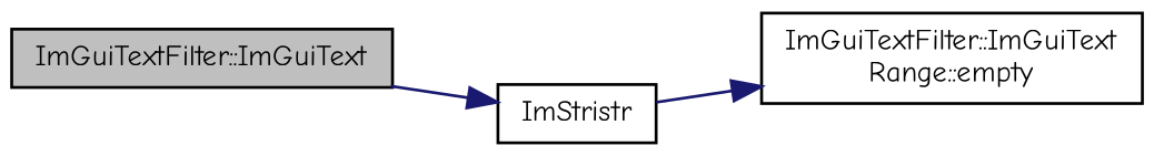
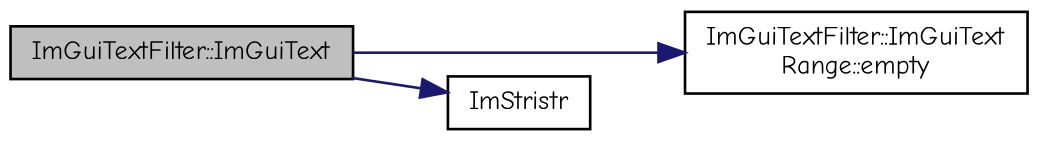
  digraph {
    fontname="Comic Neue"
    rankdir=LR
    node [color=black fillcolor=white fontname="Comic Neue" fontsize=10 shape=record style=filled]
    edge [color=midnightblue fontname="Comic Neue" fontsize=10 labelfontname=Helvetica labelfontsize=10 style=solid]
    n1 [fillcolor=grey75 fontcolor=black height=0.2 label="ImGuiTextFilter::ImGuiText" width=0.4]
    n2 [height=0.2 label="ImGuiTextFilter::ImGuiText\lRange::empty" width=0.4]
    n3 [height=0.2 label=ImStristr width=0.4]
-   n3 -> n2
+   n1 -> n2
    n1 -> n3
  }
